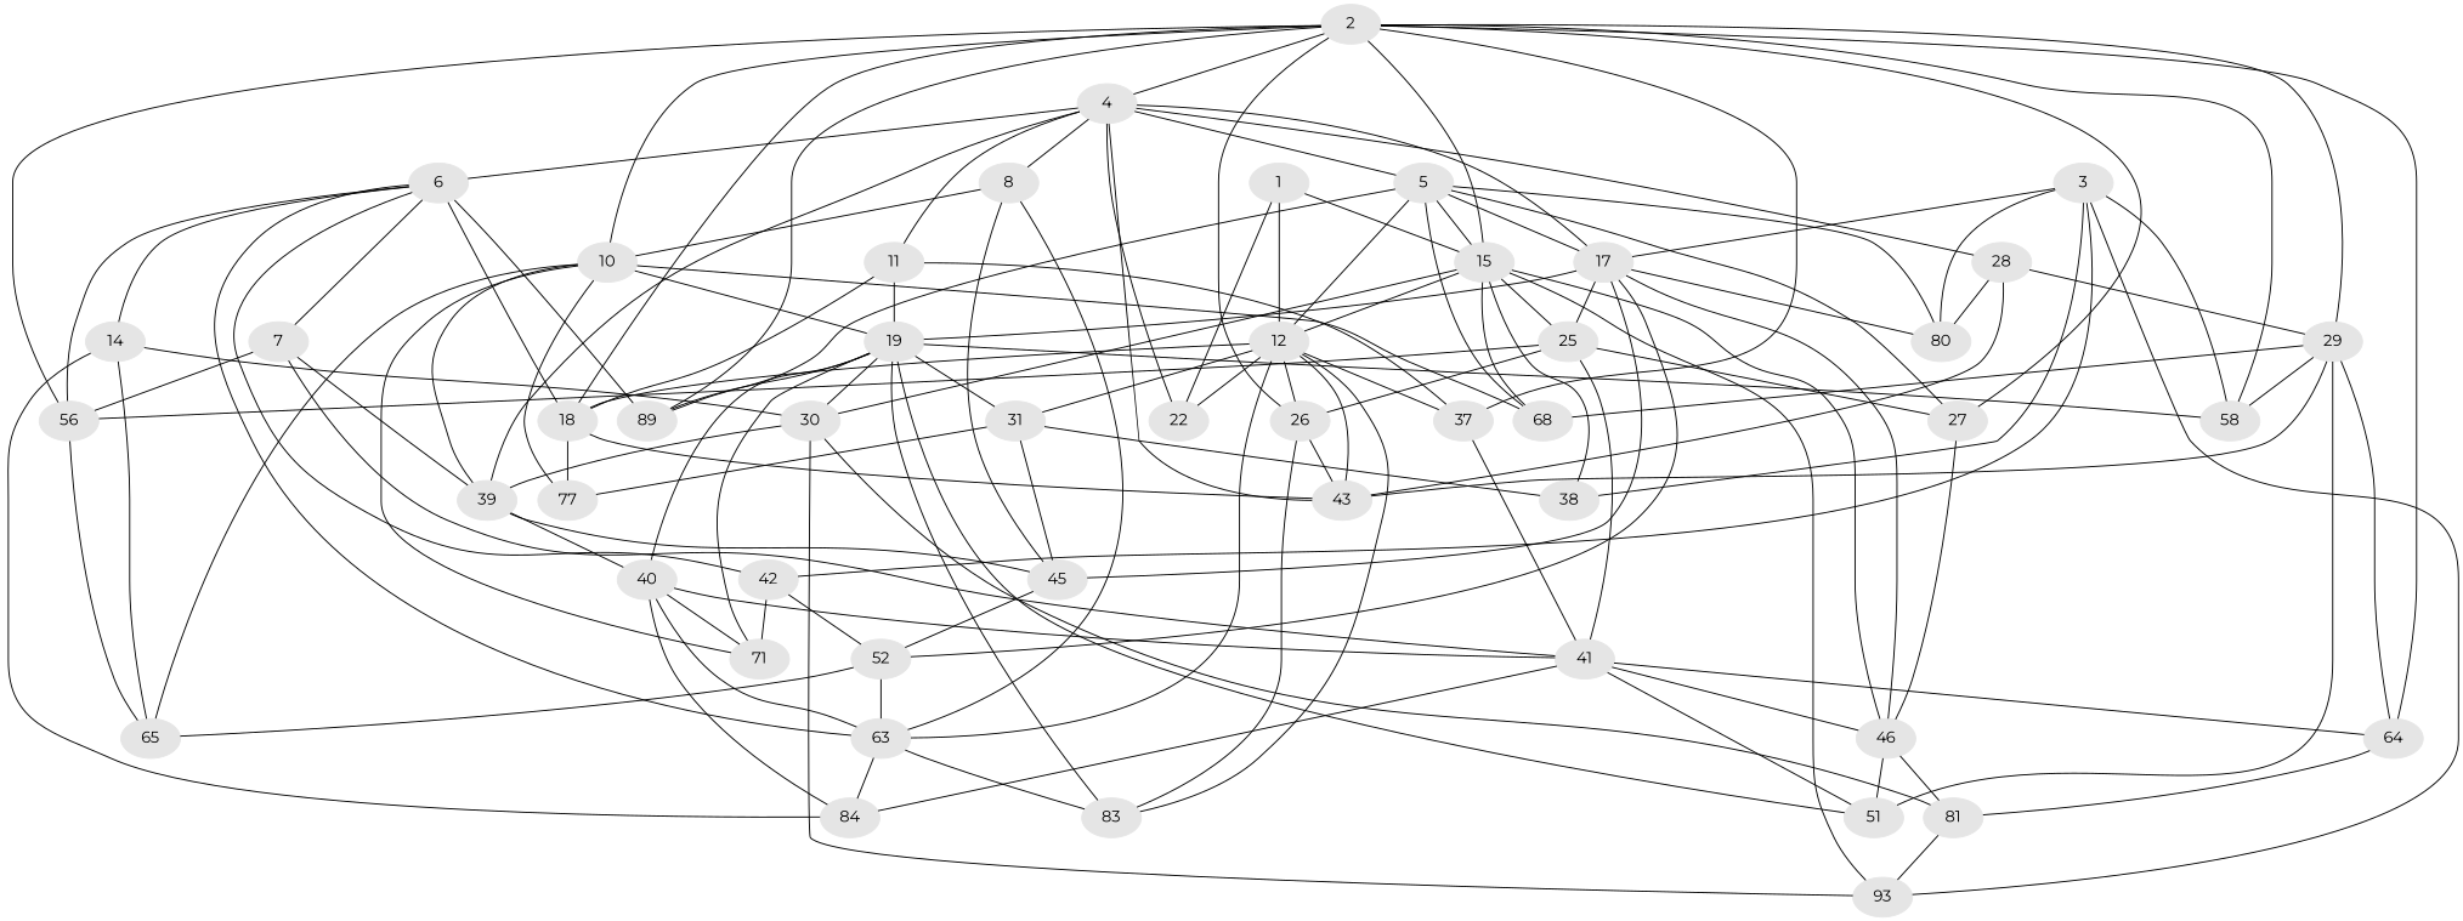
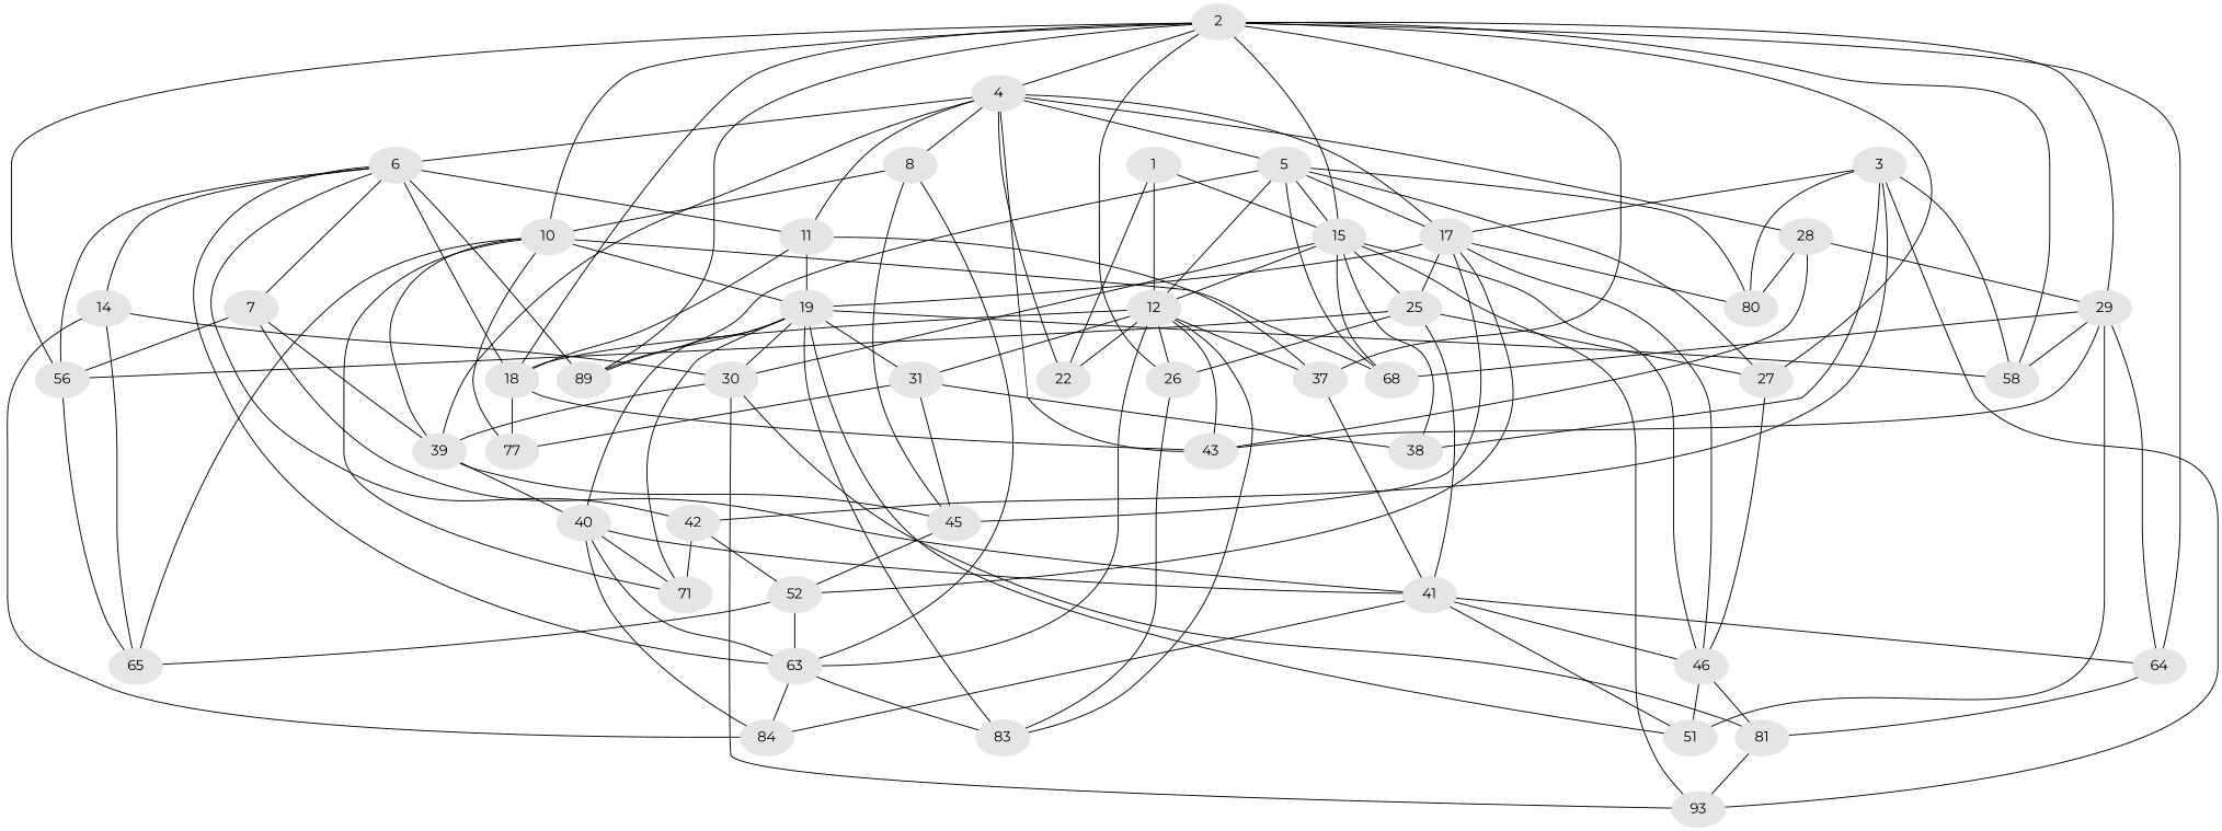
  graph {
    fontname=Montserrat
    node [color=gray90 fontname=Montserrat style=filled]
    edge [fontname=Montserrat]
    12 [super="+49+33"]
    22
    18 [super="+87"]
    26 [super="+78"]
    37
    43 [super="+85"]
    63 [super="+76+74"]
    31 [super="+67"]
    83
    1
    15 [super="+24+95"]
    38
    93
    68
    30 [super="+96"]
    25 [super="+75"]
    46 [super="+94"]
    2 [super="+36+9"]
    4 [super="+35+48"]
    10 [super="+55+13"]
    27
    29 [super="+59+47"]
    56
    58
    64
    89
    17 [super="+21"]
    5 [super="+16"]
    6 [super="+32+60+62"]
    8
    11 [super="+23"]
    28
    39 [super="+82"]
    19 [super="+66+72+34"]
    65
    71
    77
    51
    41 [super="+54"]
    81
    3 [super="+44"]
    42
    80
    45 [super="+57"]
    52 [super="+73"]
    7
    14
    40 [super="+69"]
    84
    12 -- 22
    12 -- 18
    12 -- 26 [weight=2]
    12 -- 37
    12 -- 43
    12 -- 63
    12 -- 31
    12 -- 83
    18 -- 43
    18 -- 77
-   26 -- 43
    26 -- 83
    37 -- 41
    63 -- 83
    63 -- 84
    31 -- 38 [weight=2]
    31 -- 77
    31 -- 45
    1 -- 12 [weight=2]
    1 -- 22
    1 -- 15
    15 -- 12
    15 -- 38
    15 -- 93
    15 -- 68
    15 -- 30
    15 -- 25
    15 -- 46
    30 -- 93
    30 -- 39
    30 -- 81
    25 -- 26
    25 -- 27
    25 -- 56
    25 -- 41
    46 -- 51
    46 -- 81
    2 -- 18
    2 -- 26
    2 -- 37
    2 -- 15
    2 -- 4
    2 -- 10
    2 -- 27
    2 -- 29
    2 -- 56
    2 -- 58
    2 -- 64
    2 -- 89
    4 -- 22
    4 -- 43
    4 -- 17 [weight=2]
    4 -- 5
    4 -- 6 [weight=2]
    4 -- 8
    4 -- 11
    4 -- 28
    4 -- 39
    10 -- 68
    10 -- 39
    10 -- 19
    10 -- 65
    10 -- 71
    10 -- 77
    27 -- 46
    29 -- 43
    29 -- 68
    29 -- 58
    29 -- 64
    29 -- 51
    56 -- 65
    64 -- 81
    17 -- 25
    17 -- 46
    17 -- 19
    17 -- 80
    17 -- 45
    17 -- 52
    5 -- 12
    5 -- 15
    5 -- 68
    5 -- 27
    5 -- 89
    5 -- 17
    5 -- 80
    6 -- 18
    6 -- 63
    6 -- 56
    6 -- 89
+   6 -- 11
    6 -- 42
    6 -- 7
    6 -- 14
    8 -- 63
    8 -- 10
    8 -- 45
    11 -- 18
    11 -- 37
    11 -- 19 [weight=2]
    28 -- 43
    28 -- 29
    28 -- 80
    39 -- 45
    39 -- 40
    19 -- 31
    19 -- 83
    19 -- 30
    19 -- 58
    19 -- 89
    19 -- 71
    19 -- 51
    19 -- 40
    41 -- 46
    41 -- 64
    41 -- 51
    41 -- 84
    81 -- 93
    3 -- 38
    3 -- 93
    3 -- 58
    3 -- 17
    3 -- 42
    3 -- 80
    42 -- 71
    42 -- 52
    45 -- 52
    52 -- 63 [weight=2]
    52 -- 65
    7 -- 56
    7 -- 39
    7 -- 41
    14 -- 30
    14 -- 65
    14 -- 84
    40 -- 63
    40 -- 71
    40 -- 41
    40 -- 84
  }
